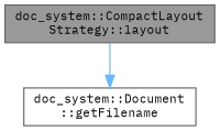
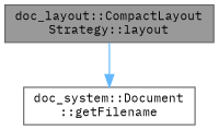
  digraph {
    rankdir=TB
    fontname="IBM Plex Mono"
    node [fontname="IBM Plex Mono" fontsize=10 shape=box style=filled]
-   n1 [color=gray40 fillcolor=grey60 fontcolor=black height=0.2 label="doc_system::CompactLayout\lStrategy::layout" width=0.4]
+   n1 [color=gray40 fillcolor=grey60 fontcolor=black height=0.2 label="doc_layout::CompactLayout\lStrategy::layout" width=0.4]
    n2 [color=grey40 fillcolor=white height=0.2 label="doc_system::Document\l::getFilename" width=0.4]
    n1 -> n2 [color=steelblue1 fontname="IBM Plex Mono" fontsize=10 labelfontname=Helvetica labelfontsize=10 style=solid]
  }
